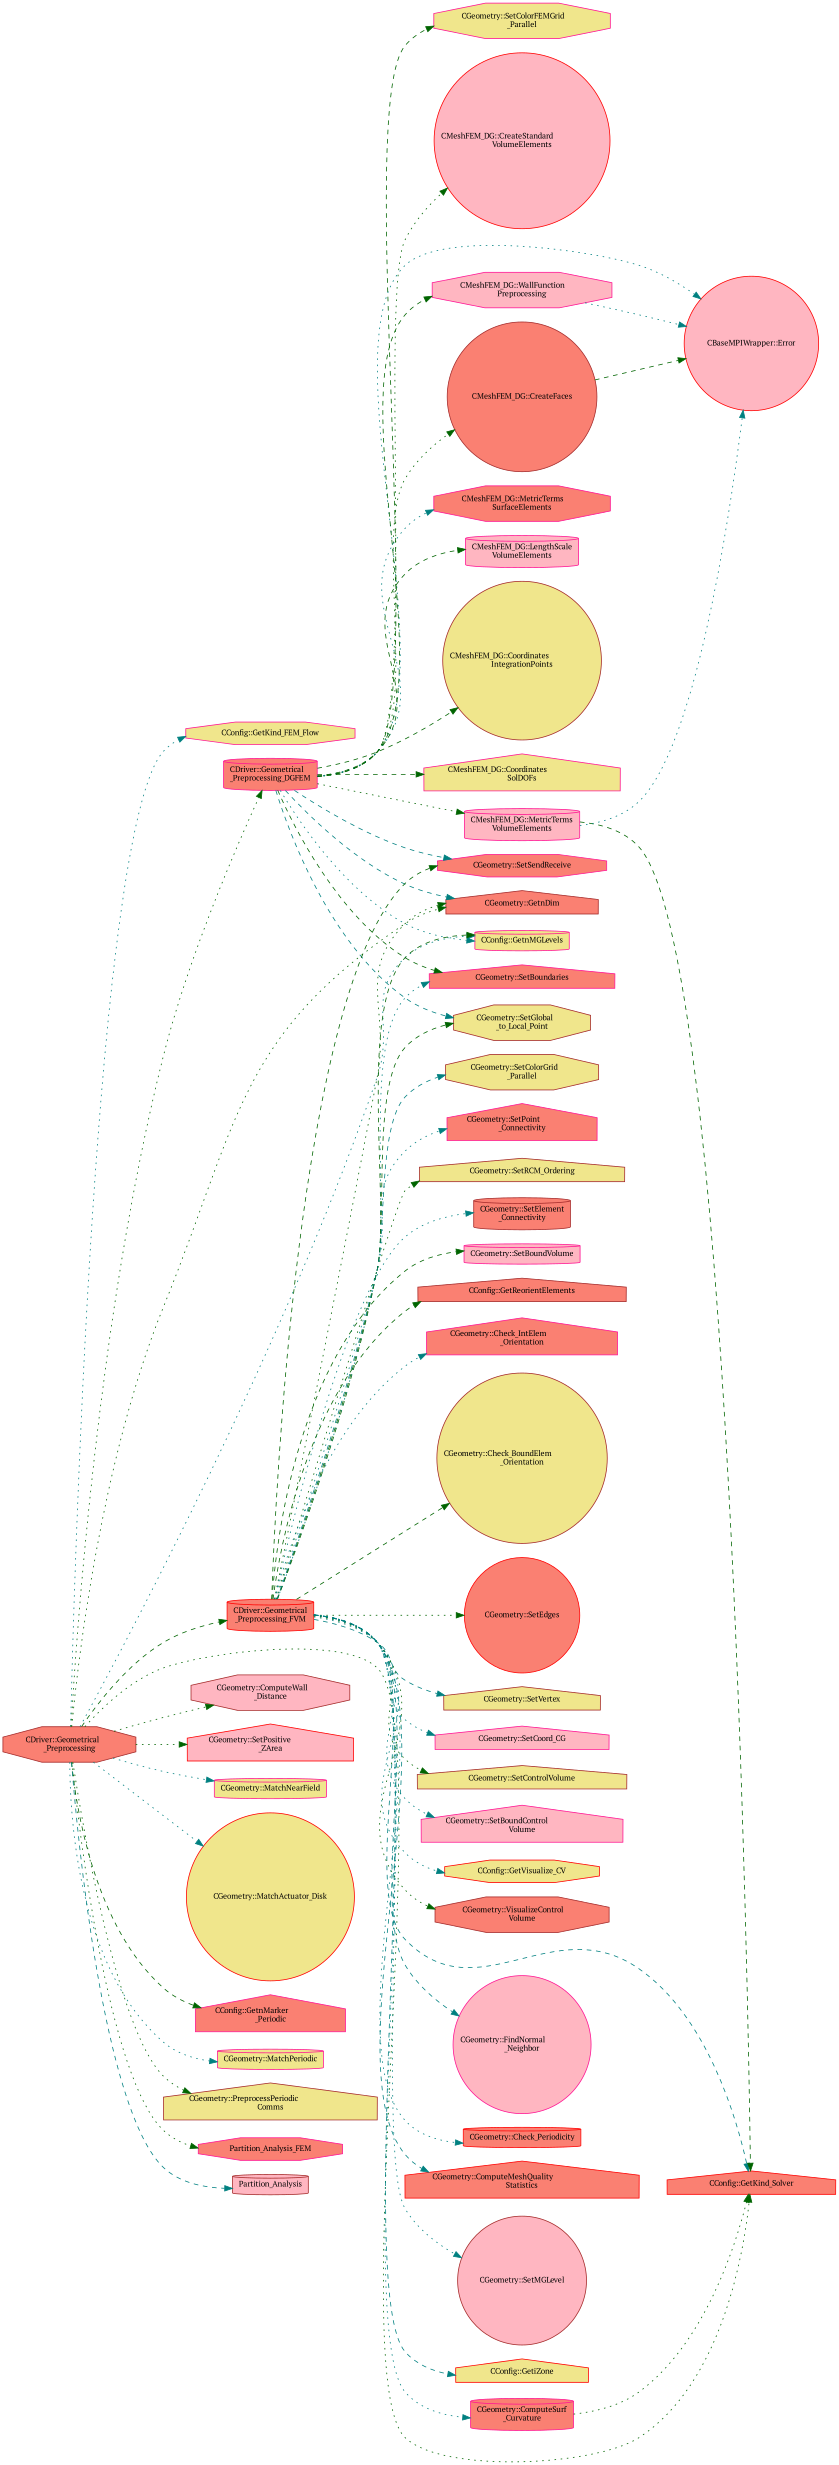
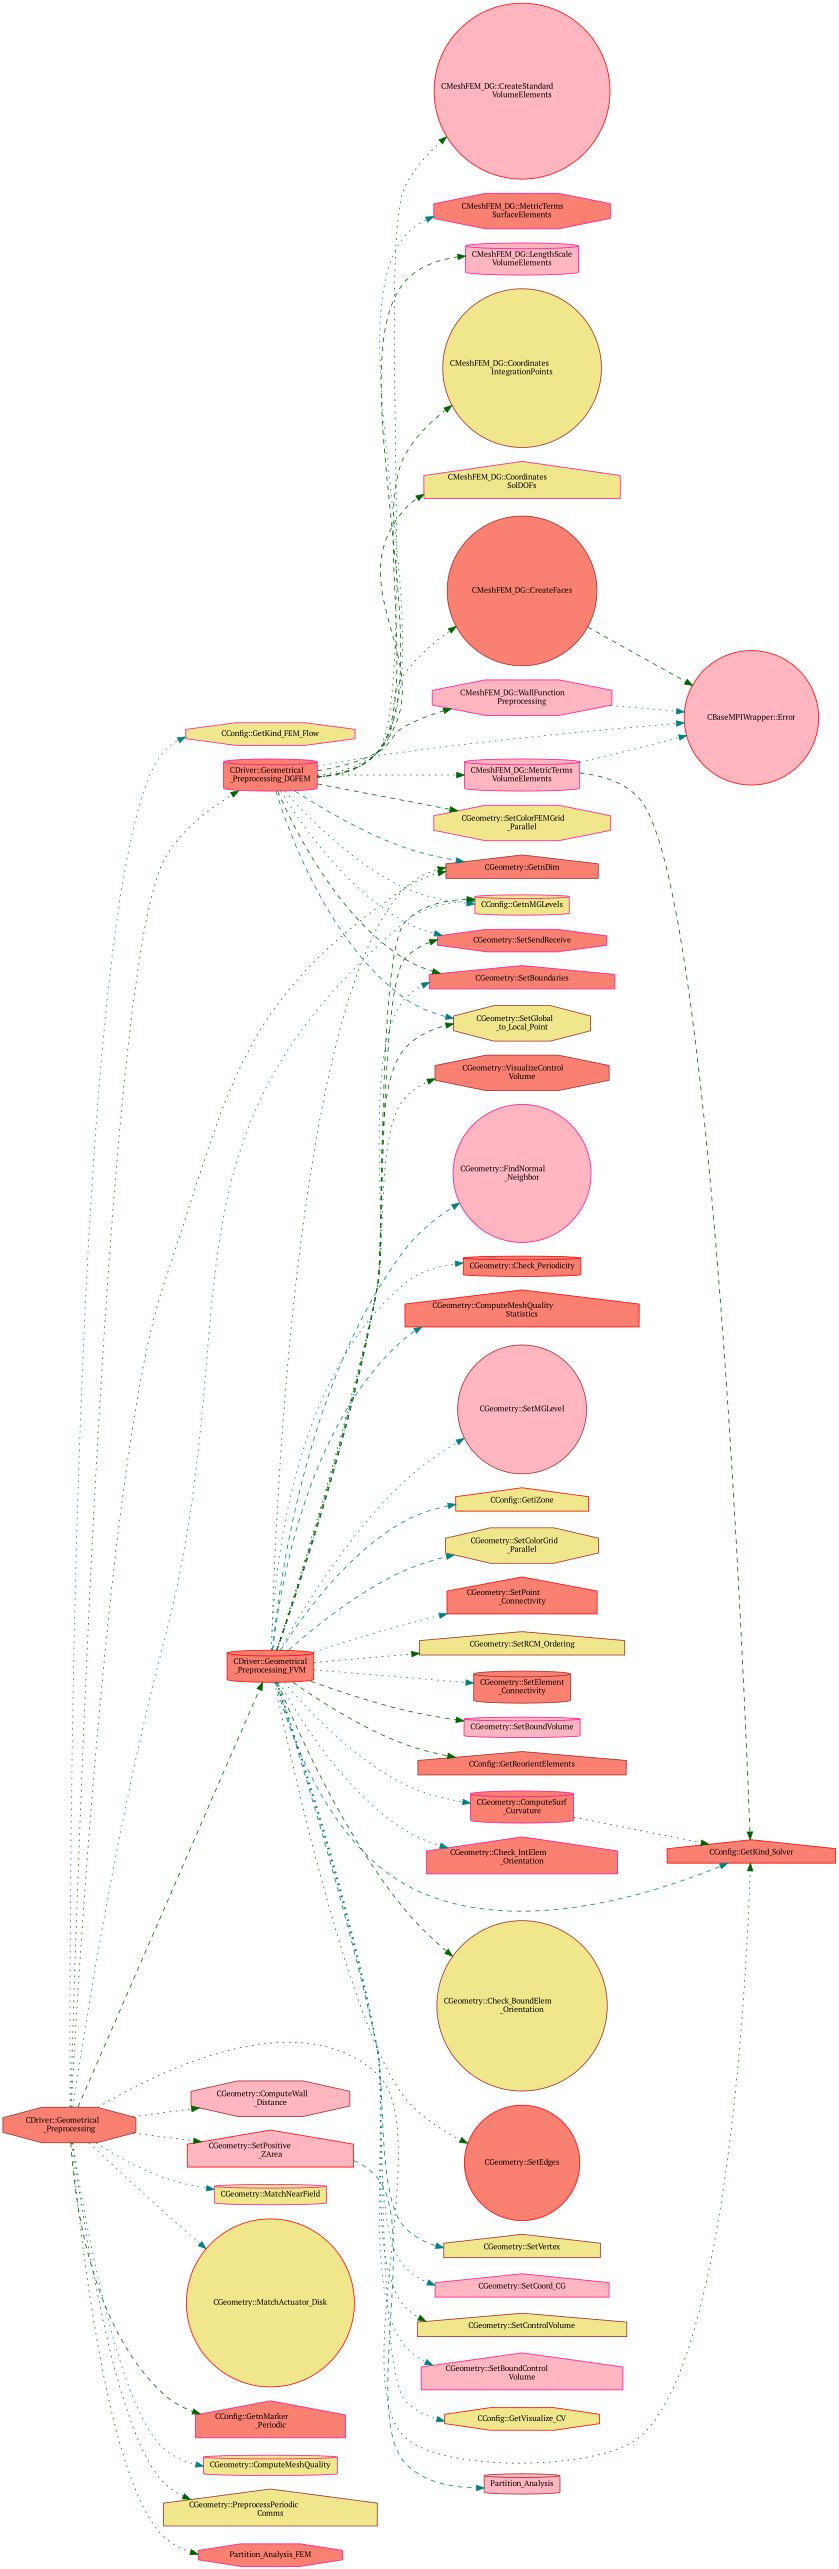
  digraph {
    fontname="PT Serif"
    rankdir=LR
    node [color=deeppink fillcolor=salmon fontname="PT Serif" fontsize=10 shape=house style=filled]
    edge [color=darkgreen fontname="PT Serif" fontsize=10 labelfontname=Helvetica labelfontsize=10 style=dotted]
    n1 [color=brown fontcolor=black height=0.2 label="CDriver::Geometrical\l_Preprocessing" shape=octagon width=0.4]
    n2 [fillcolor=khaki height=0.2 label="CConfig::GetKind_FEM_Flow" shape=octagon width=0.4]
    n3 [height=0.2 label="CDriver::Geometrical\l_Preprocessing_DGFEM" shape=cylinder width=0.4]
    n4 [color=brown height=0.2 label="CGeometry::GetnDim" width=0.4]
    n5 [fillcolor=khaki height=0.2 label="CConfig::GetnMGLevels" shape=cylinder width=0.4]
    n6 [color=red height=0.2 label="CConfig::GetKind_Solver" width=0.4]
    n7 [color=red height=0.2 label="CDriver::Geometrical\l_Preprocessing_FVM" shape=cylinder width=0.4]
    n8 [color=brown fillcolor=lightpink height=0.2 label="CGeometry::ComputeWall\l_Distance" shape=octagon width=0.4]
    n9 [color=red fillcolor=lightpink height=0.2 label="CGeometry::SetPositive\l_ZArea" width=0.4]
    n10 [fillcolor=khaki height=0.2 label="CGeometry::MatchNearField" shape=cylinder width=0.4]
    n11 [color=red fillcolor=khaki height=0.2 label="CGeometry::MatchActuator_Disk" shape=circle width=0.4]
    n12 [height=0.2 label="CConfig::GetnMarker\l_Periodic" width=0.4]
-   n13 [fillcolor=khaki height=0.2 label="CGeometry::MatchPeriodic" shape=cylinder width=0.4]
+   n13 [fillcolor=khaki height=0.2 label="CGeometry::ComputeMeshQuality" shape=cylinder width=0.4]
    n14 [color=brown fillcolor=khaki height=0.2 label="CGeometry::PreprocessPeriodic\lComms" width=0.4]
    n15 [height=0.2 label=Partition_Analysis_FEM shape=octagon width=0.4]
    n16 [color=brown fillcolor=lightpink height=0.2 label=Partition_Analysis shape=cylinder width=0.4]
    n17 [color=red fillcolor=khaki height=0.2 label="CConfig::GetiZone" width=0.4]
    n18 [fillcolor=khaki height=0.2 label="CGeometry::SetColorFEMGrid\l_Parallel" shape=octagon width=0.4]
    n19 [height=0.2 label="CGeometry::SetSendReceive" shape=octagon width=0.4]
    n20 [height=0.2 label="CGeometry::SetBoundaries" width=0.4]
    n21 [color=red fillcolor=lightpink height=0.2 label="CMeshFEM_DG::CreateStandard\lVolumeElements" shape=circle width=0.4]
    n22 [color=brown height=0.2 label="CMeshFEM_DG::CreateFaces" shape=circle width=0.4]
    n23 [color=red fillcolor=lightpink height=0.2 label="CBaseMPIWrapper::Error" shape=circle width=0.4]
    n24 [fillcolor=lightpink height=0.2 label="CMeshFEM_DG::MetricTerms\lVolumeElements" shape=cylinder width=0.4]
    n25 [height=0.2 label="CMeshFEM_DG::MetricTerms\lSurfaceElements" shape=octagon width=0.4]
    n26 [fillcolor=lightpink height=0.2 label="CMeshFEM_DG::LengthScale\lVolumeElements" shape=cylinder width=0.4]
    n27 [color=brown fillcolor=khaki height=0.2 label="CMeshFEM_DG::Coordinates\lIntegrationPoints" shape=circle width=0.4]
    n28 [fillcolor=khaki height=0.2 label="CMeshFEM_DG::Coordinates\lSolDOFs" width=0.4]
    n29 [fillcolor=lightpink height=0.2 label="CMeshFEM_DG::WallFunction\lPreprocessing" shape=octagon width=0.4]
    n30 [color=brown fillcolor=khaki height=0.2 label="CGeometry::SetGlobal\l_to_Local_Point" shape=octagon width=0.4]
    n31 [color=brown fillcolor=khaki height=0.2 label="CGeometry::SetColorGrid\l_Parallel" shape=octagon width=0.4]
-   n32 [height=0.2 label="CGeometry::SetPoint\l_Connectivity" width=0.4]
+   n32 [color=red height=0.2 label="CGeometry::SetPoint\l_Connectivity" width=0.4]
    n33 [color=brown fillcolor=khaki height=0.2 label="CGeometry::SetRCM_Ordering" width=0.4]
    n34 [color=brown height=0.2 label="CGeometry::SetElement\l_Connectivity" shape=cylinder width=0.4]
    n35 [fillcolor=lightpink height=0.2 label="CGeometry::SetBoundVolume" shape=cylinder width=0.4]
    n36 [color=brown height=0.2 label="CConfig::GetReorientElements" width=0.4]
    n37 [height=0.2 label="CGeometry::Check_IntElem\l_Orientation" width=0.4]
    n38 [color=brown fillcolor=khaki height=0.2 label="CGeometry::Check_BoundElem\l_Orientation" shape=circle width=0.4]
    n39 [color=red height=0.2 label="CGeometry::SetEdges" shape=circle width=0.4]
    n40 [color=brown fillcolor=khaki height=0.2 label="CGeometry::SetVertex" width=0.4]
    n41 [fillcolor=lightpink height=0.2 label="CGeometry::SetCoord_CG" width=0.4]
    n42 [color=brown fillcolor=khaki height=0.2 label="CGeometry::SetControlVolume" width=0.4]
    n43 [fillcolor=lightpink height=0.2 label="CGeometry::SetBoundControl\lVolume" width=0.4]
    n44 [color=red fillcolor=khaki height=0.2 label="CConfig::GetVisualize_CV" shape=octagon width=0.4]
    n45 [color=brown height=0.2 label="CGeometry::VisualizeControl\lVolume" shape=octagon width=0.4]
    n46 [fillcolor=lightpink height=0.2 label="CGeometry::FindNormal\l_Neighbor" shape=circle width=0.4]
    n47 [height=0.2 label="CGeometry::ComputeSurf\l_Curvature" shape=cylinder width=0.4]
    n48 [color=red height=0.2 label="CGeometry::Check_Periodicity" shape=cylinder width=0.4]
    n49 [color=red height=0.2 label="CGeometry::ComputeMeshQuality\lStatistics" width=0.4]
    n50 [color=brown fillcolor=lightpink height=0.2 label="CGeometry::SetMGLevel" shape=circle width=0.4]
    n1 -> n2 [color=teal]
    n1 -> n3
    n1 -> n4
    n1 -> n5 [color=teal]
    n1 -> n6
    n1 -> n7 [style=dashed]
    n1 -> n8
    n1 -> n9
    n1 -> n10 [color=teal]
    n1 -> n11 [color=teal]
    n1 -> n12 [style=dashed]
    n1 -> n13 [color=teal]
    n1 -> n14
    n1 -> n15
-   n1 -> n16 [color=teal style=dashed]
+   n9 -> n16 [color=teal style=dashed]
    n3 -> n4 [color=teal style=dashed]
    n3 -> n5 [color=teal]
    n3 -> n18 [style=dashed]
-   n3 -> n19 [color=teal style=dashed]
+   n3 -> n19 [color=teal]
    n3 -> n20 [style=dashed]
    n3 -> n21
    n3 -> n22
    n3 -> n23 [color=teal]
    n3 -> n24
    n3 -> n25 [color=teal]
    n3 -> n26 [style=dashed]
    n3 -> n27 [style=dashed]
    n3 -> n28 [style=dashed]
    n3 -> n29 [style=dashed]
    n3 -> n30 [color=teal style=dashed]
    n7 -> n4
    n7 -> n5 [style=dashed]
    n7 -> n6 [color=teal style=dashed]
    n7 -> n17 [color=teal style=dashed]
    n7 -> n19 [style=dashed]
    n7 -> n20 [color=teal]
    n7 -> n30 [style=dashed]
    n7 -> n31 [color=teal style=dashed]
    n7 -> n32 [color=teal]
    n7 -> n33
    n7 -> n34 [color=teal]
    n7 -> n35 [style=dashed]
    n7 -> n36 [style=dashed]
    n7 -> n37 [color=teal]
    n7 -> n38 [style=dashed]
    n7 -> n39
    n7 -> n40 [color=teal style=dashed]
    n7 -> n41 [color=teal]
    n7 -> n42
    n7 -> n43 [color=teal]
    n7 -> n44 [color=teal]
    n7 -> n45
    n7 -> n46 [color=teal style=dashed]
    n7 -> n47 [color=teal]
    n7 -> n48 [color=teal]
    n7 -> n49 [color=teal style=dashed]
    n7 -> n50 [color=teal]
    n22 -> n23 [style=dashed]
    n24 -> n6 [style=dashed]
    n24 -> n23 [color=teal]
    n29 -> n23 [color=teal]
    n47 -> n6
  }
